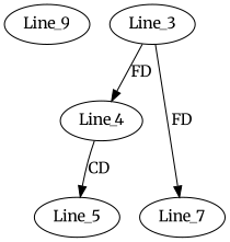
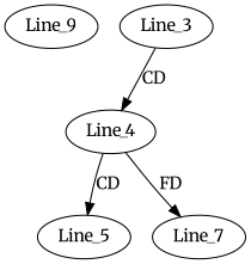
  digraph {
    fontname=Merriweather
    node [fontname=Merriweather]
    edge [fontname=Merriweather]
    n1 [label=Line_9]
    Line_3
    Line_4
    Line_5
    Line_7
-   Line_3 -> Line_4 [label=FD]
+   Line_3 -> Line_4 [label=CD]
    Line_4 -> Line_5 [label=CD]
-   Line_3 -> Line_7 [label=FD]
+   Line_4 -> Line_7 [label=FD]
  }
